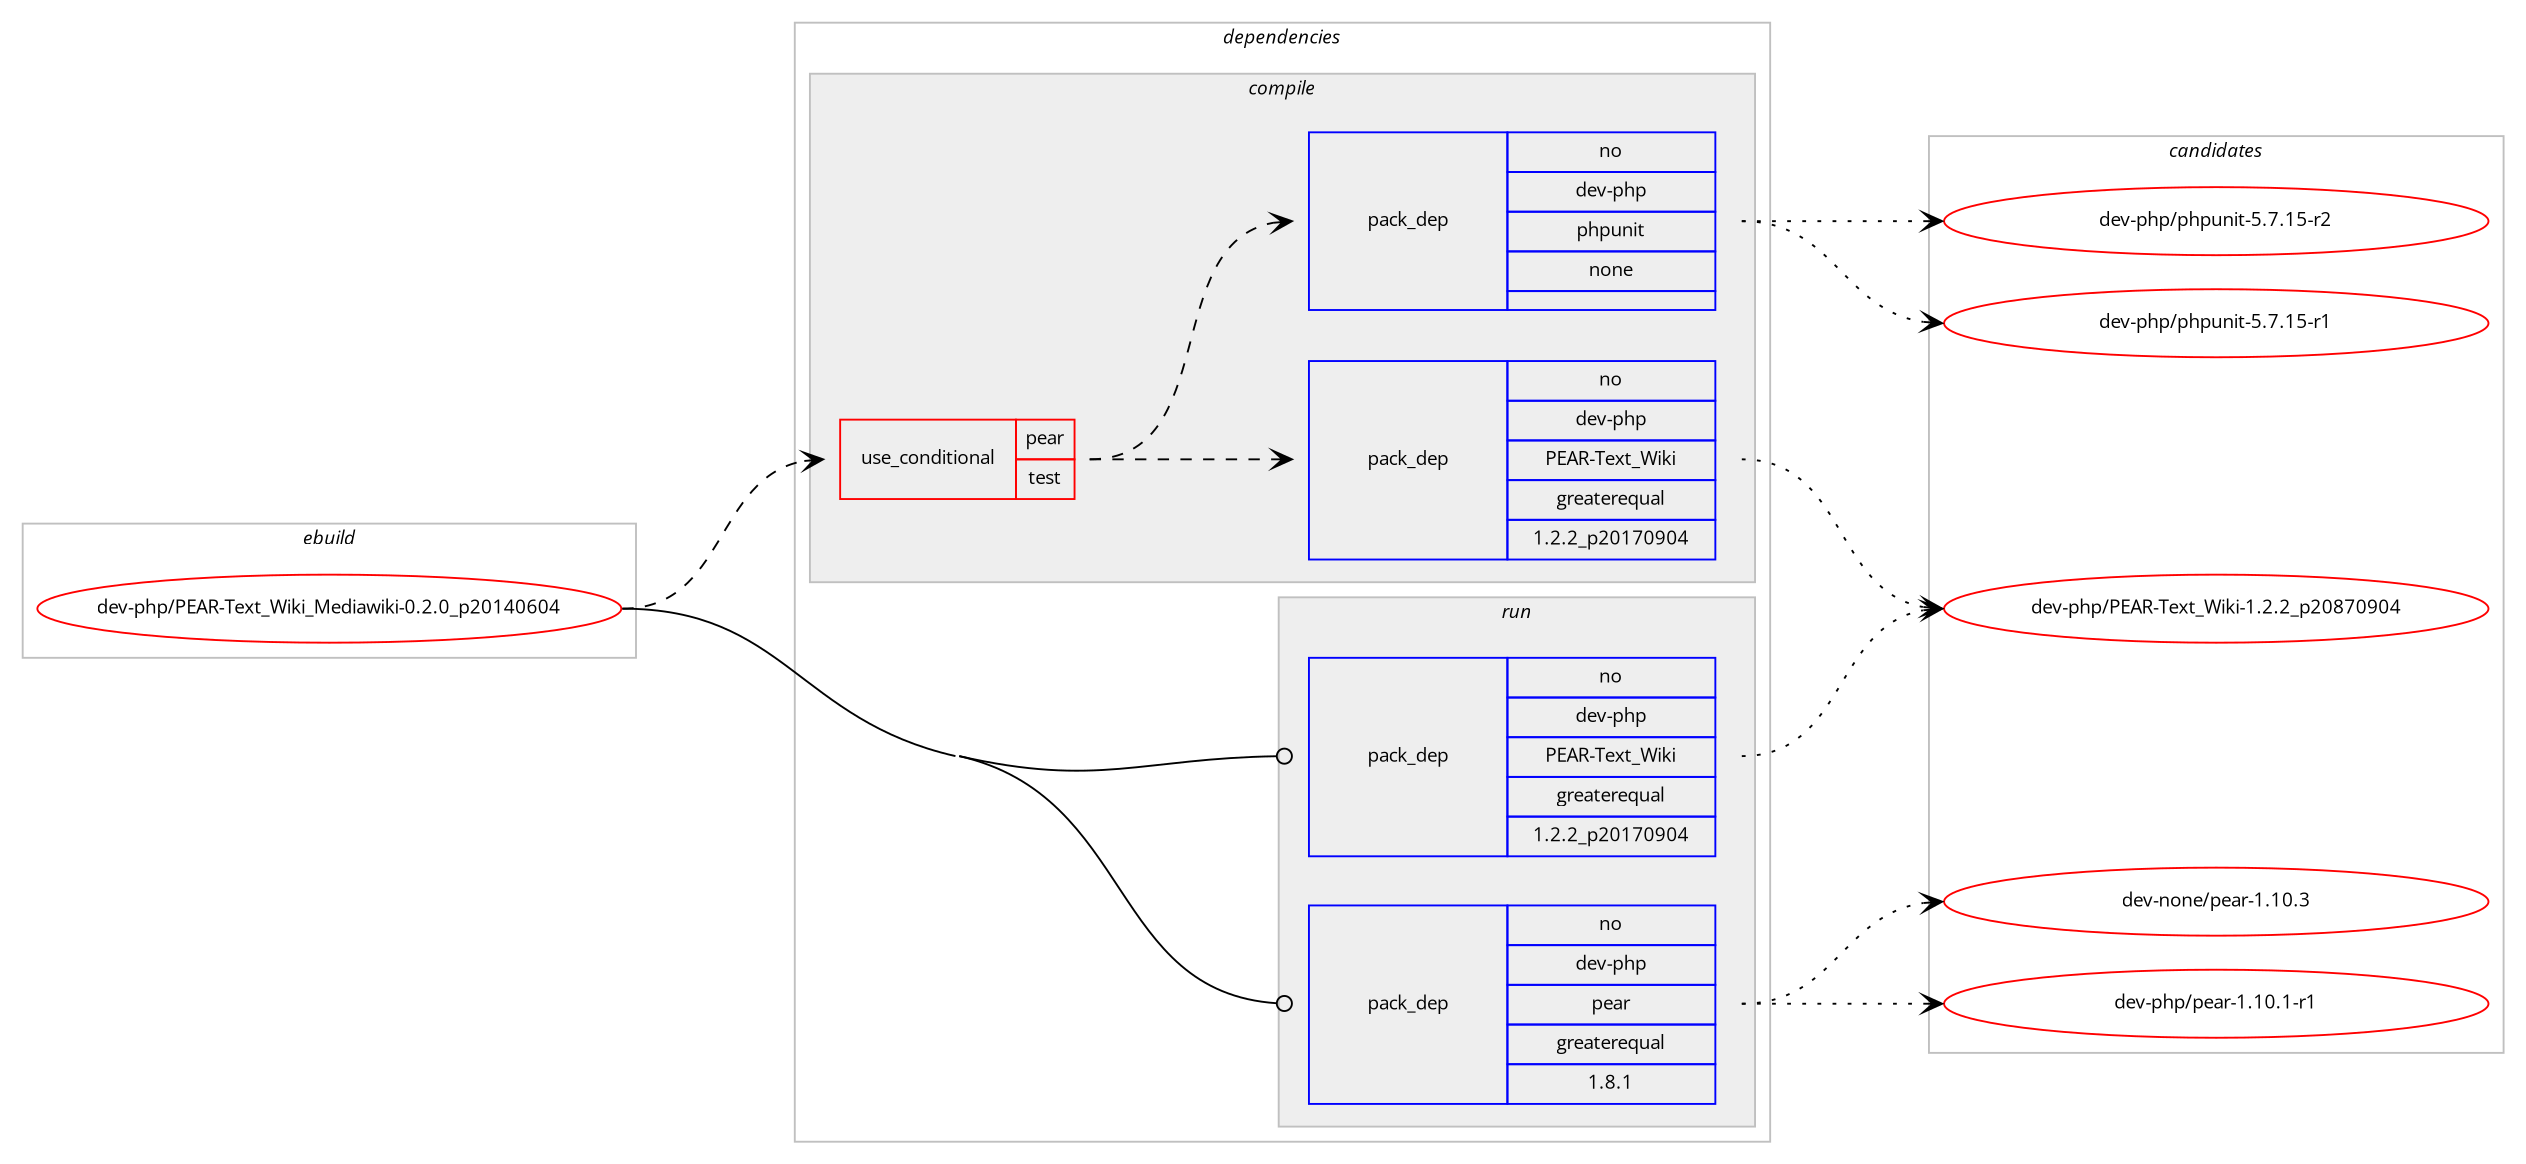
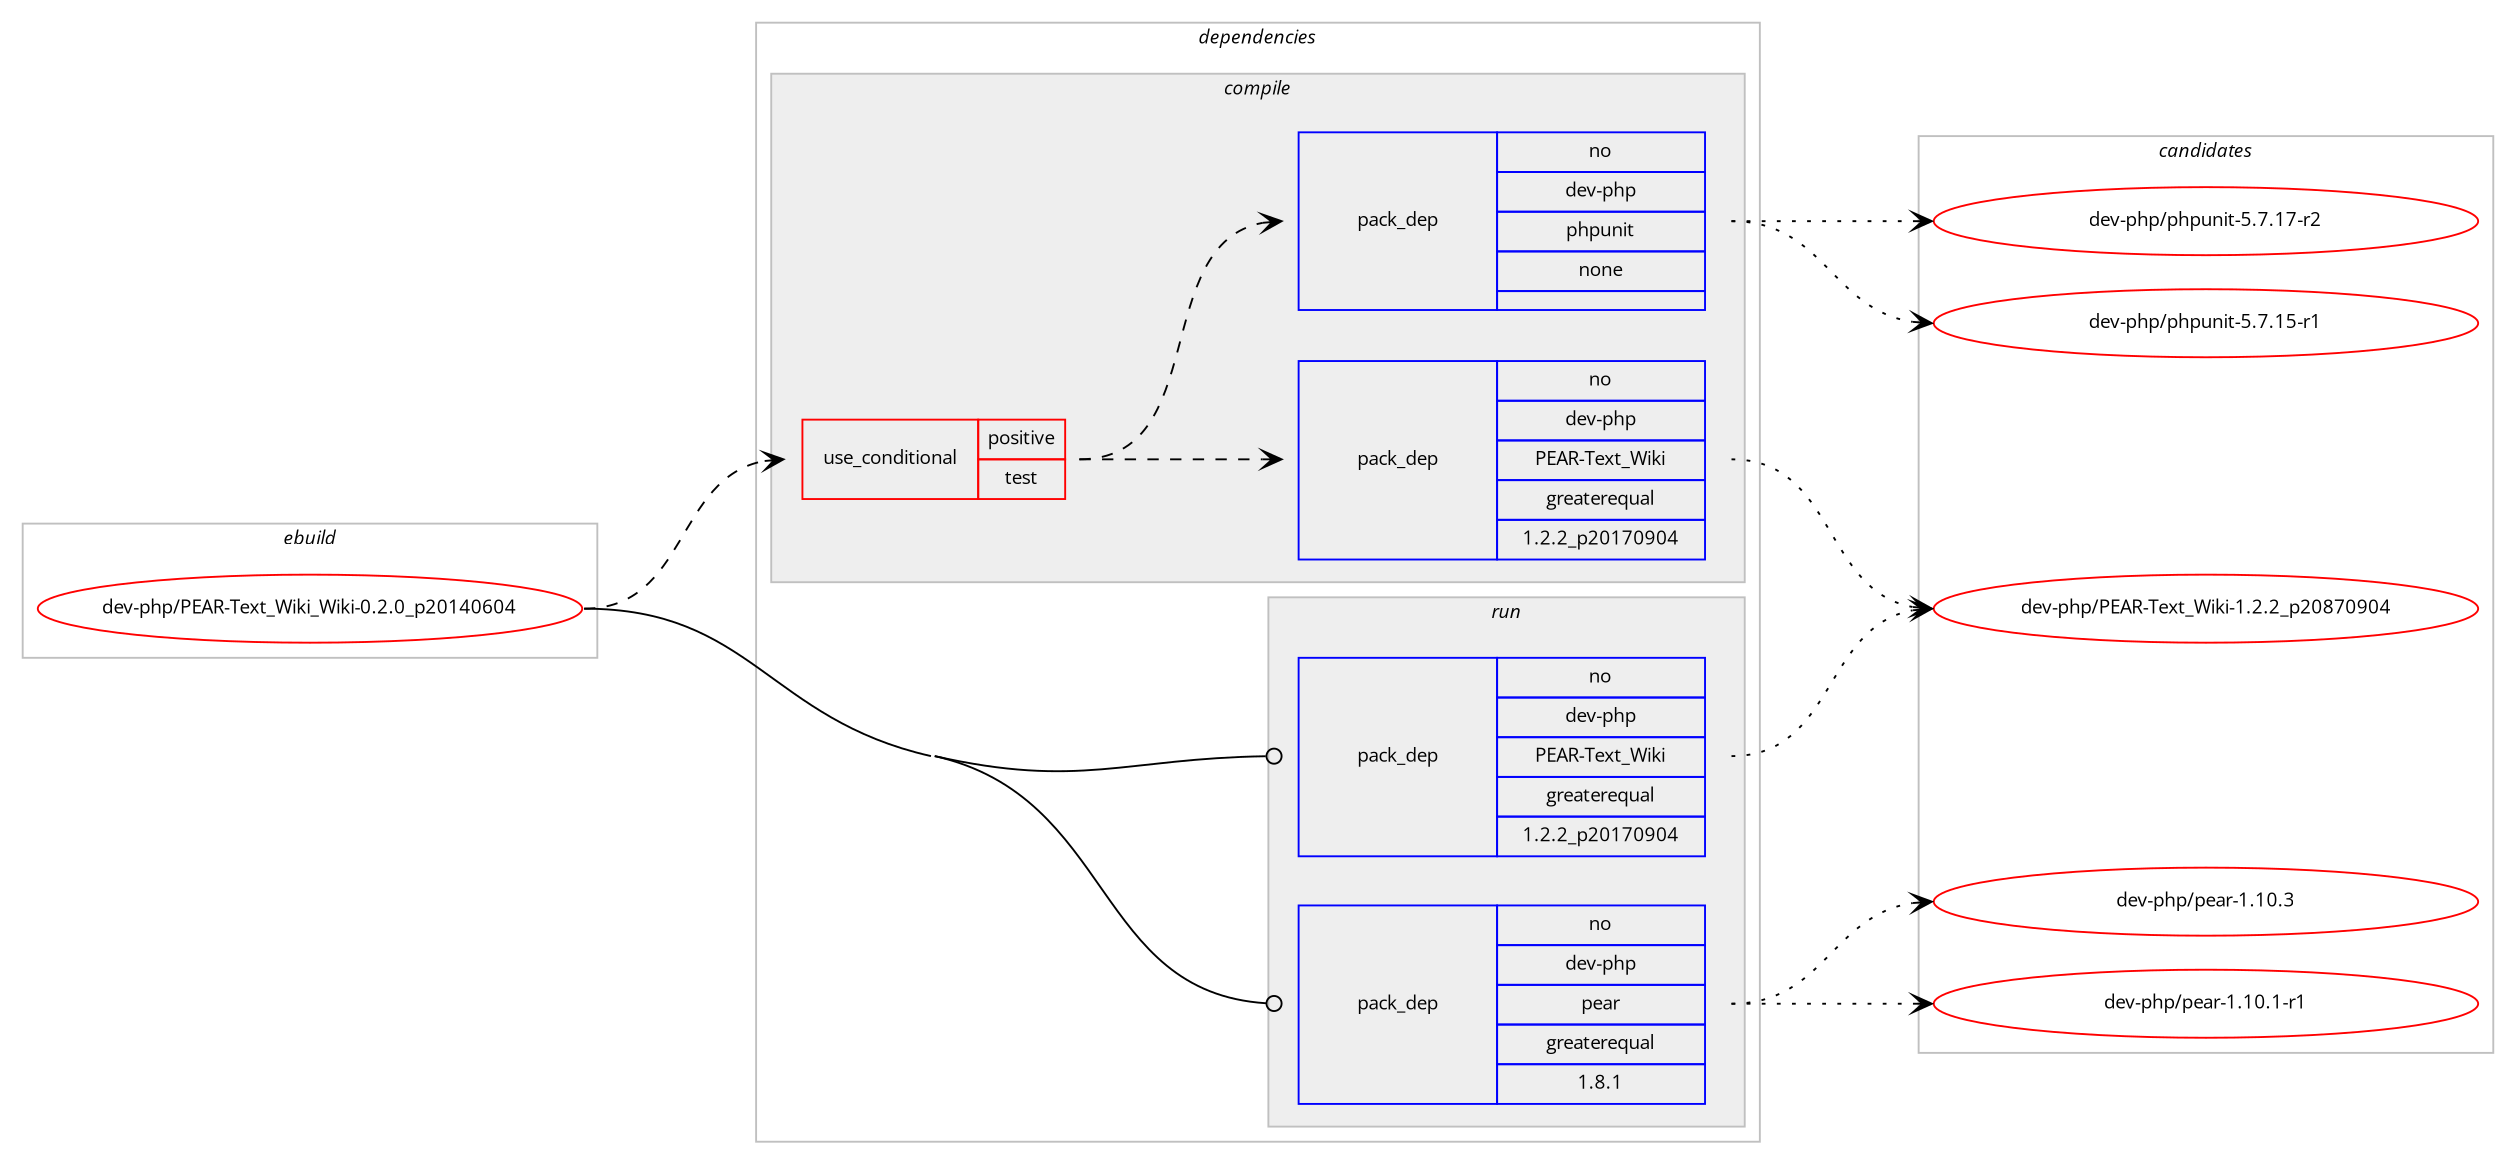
  digraph {
    compound=true
    concentrate=true
    fontname="Open Sans"
    fontsize=10
    newrank=true
    rankdir=LR
    ranksep=1.5
    node [color=red fontname="Open Sans" fontsize=10]
    edge [arrowhead=vee fontname="Open Sans" headport=w style=dotted tailport=e weight=100]
-   n1 [label="dev-php/PEAR-Text_Wiki_Mediawiki-0.2.0_p20140604" width=4]
+   n1 [label="dev-php/PEAR-Text_Wiki_Wiki-0.2.0_p20140604" width=4]
    n2 [color=blue label=<<TABLE BORDER="0" CELLBORDER="1" CELLSPACING="0" CELLPADDING="4" WIDTH="220"><TR><TD ROWSPAN="6" CELLPADDING="30">pack_dep</TD></TR><TR><TD WIDTH="110">no</TD></TR><TR><TD>dev-php</TD></TR><TR><TD>PEAR-Text_Wiki</TD></TR><TR><TD>greaterequal</TD></TR><TR><TD>1.2.2_p20170904</TD></TR></TABLE>> shape=none]
    n3 [color=blue label=<<TABLE BORDER="0" CELLBORDER="1" CELLSPACING="0" CELLPADDING="4" WIDTH="220"><TR><TD ROWSPAN="6" CELLPADDING="30">pack_dep</TD></TR><TR><TD WIDTH="110">no</TD></TR><TR><TD>dev-php</TD></TR><TR><TD>phpunit</TD></TR><TR><TD>none</TD></TR><TR><TD></TD></TR></TABLE>> shape=none]
-   n4 [label=<<TABLE BORDER="0" CELLBORDER="1" CELLSPACING="0" CELLPADDING="4"><TR><TD ROWSPAN="3" CELLPADDING="10">use_conditional</TD></TR><TR><TD>pear</TD></TR><TR><TD>test</TD></TR></TABLE>> shape=none]
+   n4 [label=<<TABLE BORDER="0" CELLBORDER="1" CELLSPACING="0" CELLPADDING="4"><TR><TD ROWSPAN="3" CELLPADDING="10">use_conditional</TD></TR><TR><TD>positive</TD></TR><TR><TD>test</TD></TR></TABLE>> shape=none]
    n5 [color=blue label=<<TABLE BORDER="0" CELLBORDER="1" CELLSPACING="0" CELLPADDING="4" WIDTH="220"><TR><TD ROWSPAN="6" CELLPADDING="30">pack_dep</TD></TR><TR><TD WIDTH="110">no</TD></TR><TR><TD>dev-php</TD></TR><TR><TD>PEAR-Text_Wiki</TD></TR><TR><TD>greaterequal</TD></TR><TR><TD>1.2.2_p20170904</TD></TR></TABLE>> shape=none]
    n6 [color=blue label=<<TABLE BORDER="0" CELLBORDER="1" CELLSPACING="0" CELLPADDING="4" WIDTH="220"><TR><TD ROWSPAN="6" CELLPADDING="30">pack_dep</TD></TR><TR><TD WIDTH="110">no</TD></TR><TR><TD>dev-php</TD></TR><TR><TD>pear</TD></TR><TR><TD>greaterequal</TD></TR><TR><TD>1.8.1</TD></TR></TABLE>> shape=none]
    n7 [label="dev-php/PEAR-Text_Wiki-1.2.2_p20870904" width=4]
    n8 [label="dev-php/phpunit-5.7.15-r1" width=4]
-   n9 [label="dev-php/phpunit-5.7.15-r2" width=4]
+   n9 [label="dev-php/phpunit-5.7.17-r2" width=4]
    n10 [label="dev-php/pear-1.10.1-r1" width=4]
-   n11 [label="dev-none/pear-1.10.3" width=4]
+   n11 [label="dev-php/pear-1.10.3" width=4]
    subgraph cluster_1 {
      color=gray
      label=<<i>ebuild</i>>
      rank=same
      n1
    }
    subgraph cluster_2 {
      color=gray
      label=<<i>dependencies</i>>
      subgraph cluster_3 {
        color=gray
        fillcolor="#eeeeee"
        label=<<i>compile</i>>
        style=filled
        subgraph sub_4 {
          color=gray
          fillcolor="#eeeeee"
          label=<<i>compile</i>>
          style=filled
          n4
          subgraph sub_5 {
            color=gray
            fillcolor="#eeeeee"
            label=<<i>compile</i>>
            style=filled
            n2
          }
          subgraph sub_6 {
            color=gray
            fillcolor="#eeeeee"
            label=<<i>compile</i>>
            style=filled
            n3
          }
        }
      }
      subgraph cluster_7 {
        color=gray
        fillcolor="#eeeeee"
        label=<<i>compile and run</i>>
        style=filled
      }
      subgraph cluster_8 {
        color=gray
        fillcolor="#eeeeee"
        label=<<i>run</i>>
        style=filled
        subgraph sub_9 {
          color=gray
          fillcolor="#eeeeee"
          label=<<i>run</i>>
          style=filled
          n5
        }
        subgraph sub_10 {
          color=gray
          fillcolor="#eeeeee"
          label=<<i>run</i>>
          style=filled
          n6
        }
      }
    }
    subgraph cluster_11 {
      color=gray
      label=<<i>candidates</i>>
      rank=same
      subgraph sub_12 {
        color=black
        label=<<i>candidates</i>>
        nodesep=1
        rank=same
        n7
      }
      subgraph sub_13 {
        color=black
        label=<<i>candidates</i>>
        nodesep=1
        rank=same
        n8
        n9
      }
      subgraph sub_14 {
        color=black
        label=<<i>candidates</i>>
        nodesep=1
        rank=same
        n7
      }
      subgraph sub_15 {
        color=black
        label=<<i>candidates</i>>
        nodesep=1
        rank=same
        n10
        n11
      }
    }
    n1 -> n4 [style=dashed weight=20]
    n1 -> n5 [arrowhead=odot style=solid weight=20]
    n1 -> n6 [arrowhead=odot style=solid weight=20]
    n2 -> n7
    n3 -> n8
    n3 -> n9
    n4 -> n2 [style=dashed weight=20]
    n4 -> n3 [style=dashed weight=20]
    n5 -> n7
    n6 -> n10
    n6 -> n11
  }
